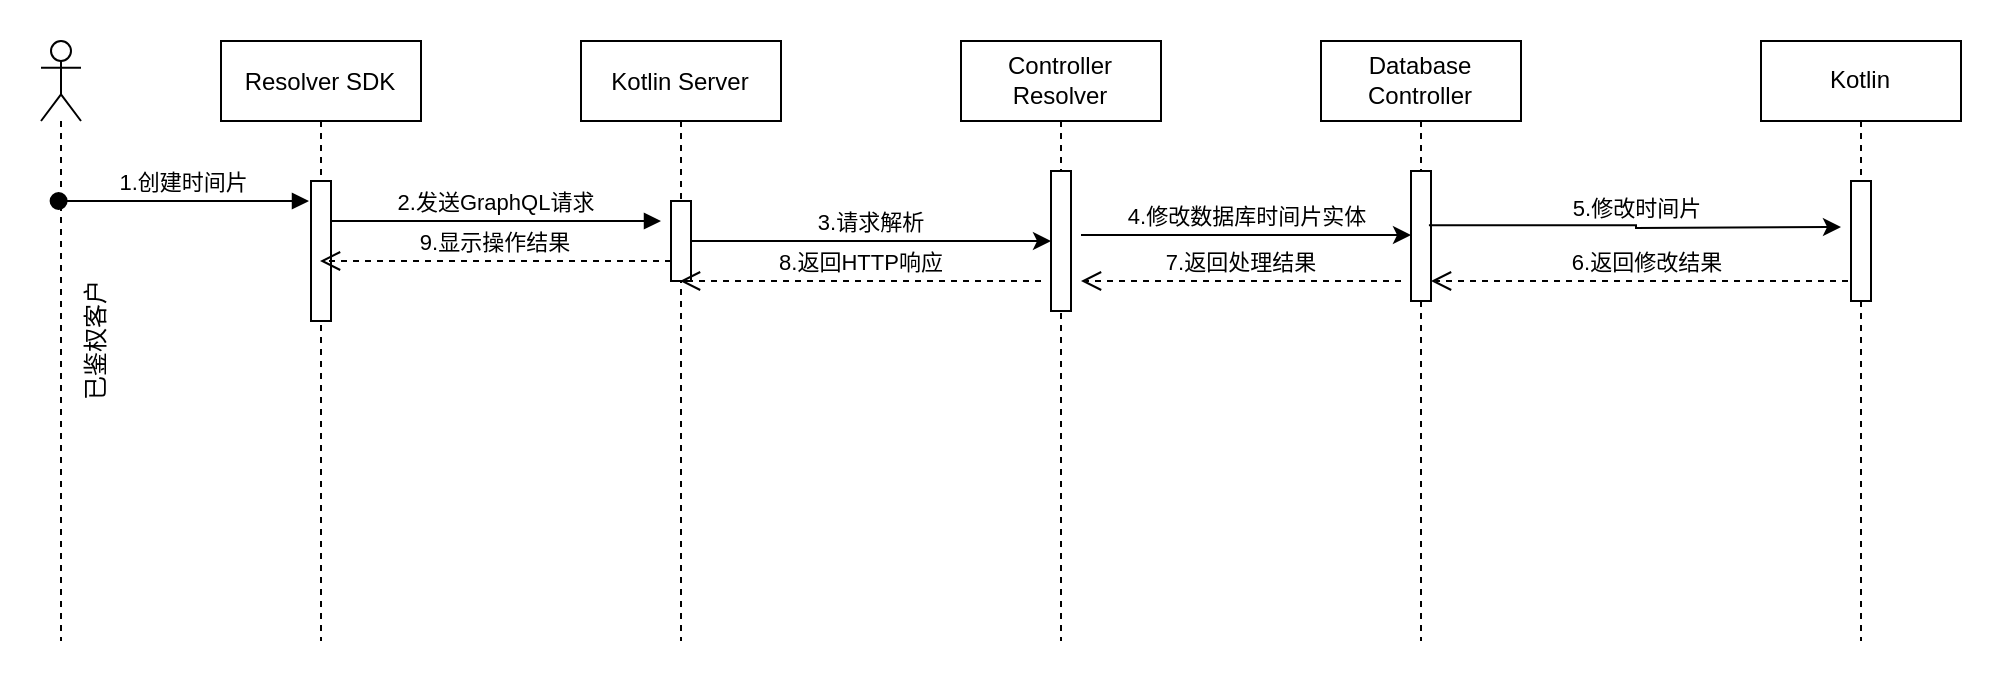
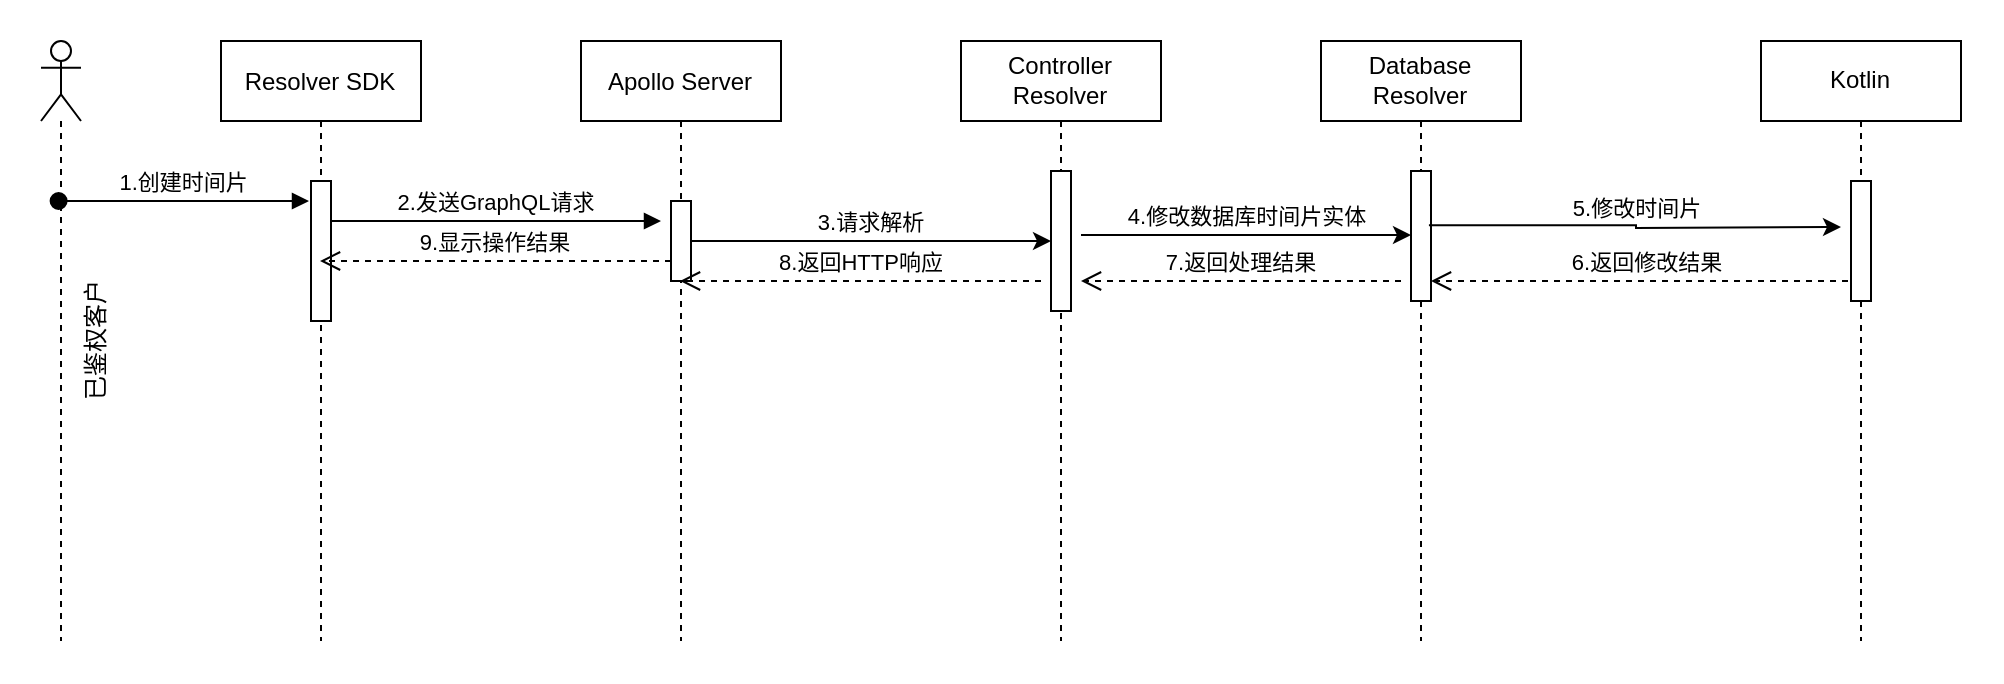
  <mxCell id="0" />
  <mxCell id="1" parent="0" />
  <mxCell id="2" value="Resolver SDK" style="shape=umlLifeline;perimeter=lifelinePerimeter;container=1;collapsible=0;recursiveResize=0;rounded=0;shadow=0;strokeWidth=1;" parent="1" vertex="1"><mxGeometry x="110" y="20" width="100" height="300" as="geometry" /></mxCell>
  <mxCell id="3" value="" style="points=[];perimeter=orthogonalPerimeter;rounded=0;shadow=0;strokeWidth=1;" parent="2" vertex="1"><mxGeometry x="45" y="70" width="10" height="70" as="geometry" /></mxCell>
- <mxCell id="4" value="Kotlin Server" style="shape=umlLifeline;perimeter=lifelinePerimeter;container=1;collapsible=0;recursiveResize=0;rounded=0;shadow=0;strokeWidth=1;" parent="1" vertex="1"><mxGeometry x="290" y="20" width="100" height="300" as="geometry" /></mxCell>
+ <mxCell id="4" value="Apollo Server" style="shape=umlLifeline;perimeter=lifelinePerimeter;container=1;collapsible=0;recursiveResize=0;rounded=0;shadow=0;strokeWidth=1;" parent="1" vertex="1"><mxGeometry x="290" y="20" width="100" height="300" as="geometry" /></mxCell>
  <mxCell id="5" value="" style="points=[];perimeter=orthogonalPerimeter;rounded=0;shadow=0;strokeWidth=1;" parent="4" vertex="1"><mxGeometry x="45" y="80" width="10" height="40" as="geometry" /></mxCell>
  <mxCell id="6" value="9.显示操作结果" style="html=1;verticalAlign=bottom;endArrow=open;dashed=1;endSize=8;rounded=0;" edge="1" parent="4" target="2"><mxGeometry relative="1" as="geometry"><mxPoint x="45" y="110" as="sourcePoint" /><mxPoint x="-35" y="110" as="targetPoint" /></mxGeometry></mxCell>
  <mxCell id="7" value="2.发送GraphQL请求" style="verticalAlign=bottom;endArrow=block;shadow=0;strokeWidth=1;" parent="1" source="3" edge="1"><mxGeometry relative="1" as="geometry"><mxPoint x="265" y="100" as="sourcePoint" /><mxPoint x="330" y="110" as="targetPoint" /><Array as="points"><mxPoint x="250" y="110" /><mxPoint x="330" y="110" /></Array></mxGeometry></mxCell>
  <mxCell id="8" value="Controller Resolver" style="shape=umlLifeline;perimeter=lifelinePerimeter;whiteSpace=wrap;html=1;container=1;collapsible=0;recursiveResize=0;outlineConnect=0;" vertex="1" parent="1"><mxGeometry x="480" y="20" width="100" height="300" as="geometry" /></mxCell>
  <mxCell id="9" value="" style="html=1;points=[];perimeter=orthogonalPerimeter;" vertex="1" parent="8"><mxGeometry x="45" y="65" width="10" height="70" as="geometry" /></mxCell>
  <mxCell id="10" value="已鉴权客户" style="shape=umlLifeline;participant=umlActor;perimeter=lifelinePerimeter;whiteSpace=wrap;html=1;container=1;collapsible=0;recursiveResize=0;verticalAlign=middle;spacingTop=36;outlineConnect=0;horizontal=0;labelPosition=center;verticalLabelPosition=middle;align=center;" vertex="1" parent="1"><mxGeometry x="20" y="20" width="20" height="300" as="geometry" /></mxCell>
- <mxCell id="11" value="Database&lt;br&gt;Controller" style="shape=umlLifeline;perimeter=lifelinePerimeter;whiteSpace=wrap;html=1;container=1;collapsible=0;recursiveResize=0;outlineConnect=0;" vertex="1" parent="1"><mxGeometry x="660" y="20" width="100" height="300" as="geometry" /></mxCell>
+ <mxCell id="11" value="Database&lt;br&gt;Resolver" style="shape=umlLifeline;perimeter=lifelinePerimeter;whiteSpace=wrap;html=1;container=1;collapsible=0;recursiveResize=0;outlineConnect=0;" vertex="1" parent="1"><mxGeometry x="660" y="20" width="100" height="300" as="geometry" /></mxCell>
  <mxCell id="12" value="" style="html=1;points=[];perimeter=orthogonalPerimeter;" vertex="1" parent="11"><mxGeometry x="45" y="65" width="10" height="65" as="geometry" /></mxCell>
  <mxCell id="13" value="6.返回修改结果" style="html=1;verticalAlign=bottom;endArrow=open;dashed=1;endSize=8;rounded=0;" edge="1" parent="11" source="17"><mxGeometry relative="1" as="geometry"><mxPoint x="135" y="120" as="sourcePoint" /><mxPoint x="55" y="120" as="targetPoint" /></mxGeometry></mxCell>
  <mxCell id="14" value="1.创建时间片" style="verticalAlign=bottom;startArrow=oval;endArrow=block;startSize=8;shadow=0;strokeWidth=1;" parent="1" edge="1"><mxGeometry relative="1" as="geometry"><mxPoint x="28.81" y="100" as="sourcePoint" /><mxPoint x="154" y="100" as="targetPoint" /><Array as="points"><mxPoint x="69" y="100" /></Array></mxGeometry></mxCell>
  <mxCell id="15" value="3.请求解析" style="edgeStyle=orthogonalEdgeStyle;rounded=0;orthogonalLoop=1;jettySize=auto;html=1;verticalAlign=bottom;" edge="1" parent="1" source="5" target="9"><mxGeometry relative="1" as="geometry" /></mxCell>
  <mxCell id="16" value="4.修改数据库时间片实体" style="edgeStyle=orthogonalEdgeStyle;rounded=0;orthogonalLoop=1;jettySize=auto;html=1;verticalAlign=bottom;" edge="1" parent="1" target="12"><mxGeometry relative="1" as="geometry"><mxPoint x="540" y="117" as="sourcePoint" /></mxGeometry></mxCell>
  <mxCell id="17" value="Kotlin" style="shape=umlLifeline;perimeter=lifelinePerimeter;whiteSpace=wrap;html=1;container=1;collapsible=0;recursiveResize=0;outlineConnect=0;" vertex="1" parent="1"><mxGeometry x="880" y="20" width="100" height="300" as="geometry" /></mxCell>
  <mxCell id="18" value="" style="html=1;points=[];perimeter=orthogonalPerimeter;" vertex="1" parent="17"><mxGeometry x="45" y="70" width="10" height="60" as="geometry" /></mxCell>
  <mxCell id="19" value="5.修改时间片" style="edgeStyle=orthogonalEdgeStyle;rounded=0;orthogonalLoop=1;jettySize=auto;verticalAlign=bottom;exitX=0.896;exitY=0.417;exitDx=0;exitDy=0;exitPerimeter=0;html=1;" edge="1" parent="1" source="12"><mxGeometry relative="1" as="geometry"><mxPoint x="920" y="113" as="targetPoint" /></mxGeometry></mxCell>
  <mxCell id="20" value="7.返回处理结果" style="html=1;verticalAlign=bottom;endArrow=open;dashed=1;endSize=8;rounded=0;" edge="1" parent="1"><mxGeometry relative="1" as="geometry"><mxPoint x="700" y="140" as="sourcePoint" /><mxPoint x="540" y="140" as="targetPoint" /></mxGeometry></mxCell>
  <mxCell id="21" value="8.返回HTTP响应" style="html=1;verticalAlign=bottom;endArrow=open;dashed=1;endSize=8;rounded=0;" edge="1" parent="1" target="4"><mxGeometry relative="1" as="geometry"><mxPoint x="520" y="140" as="sourcePoint" /><mxPoint x="440" y="140" as="targetPoint" /></mxGeometry></mxCell>
